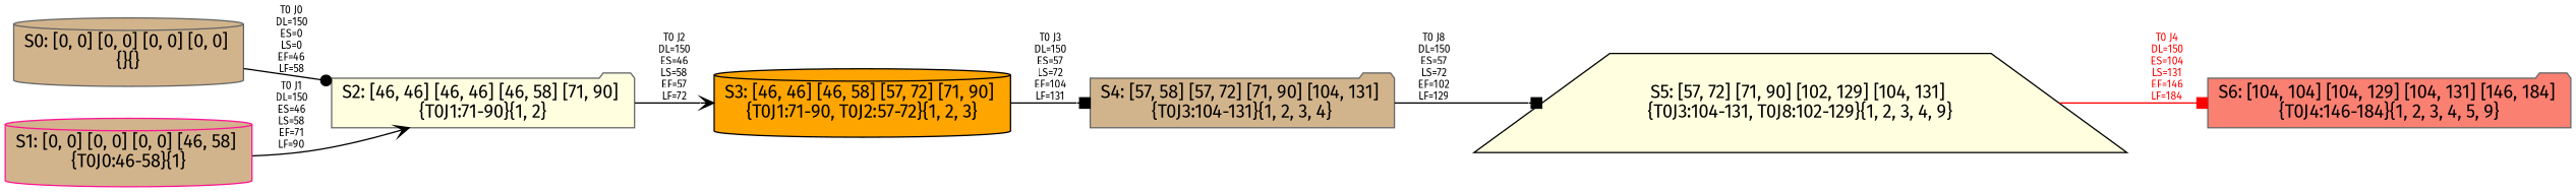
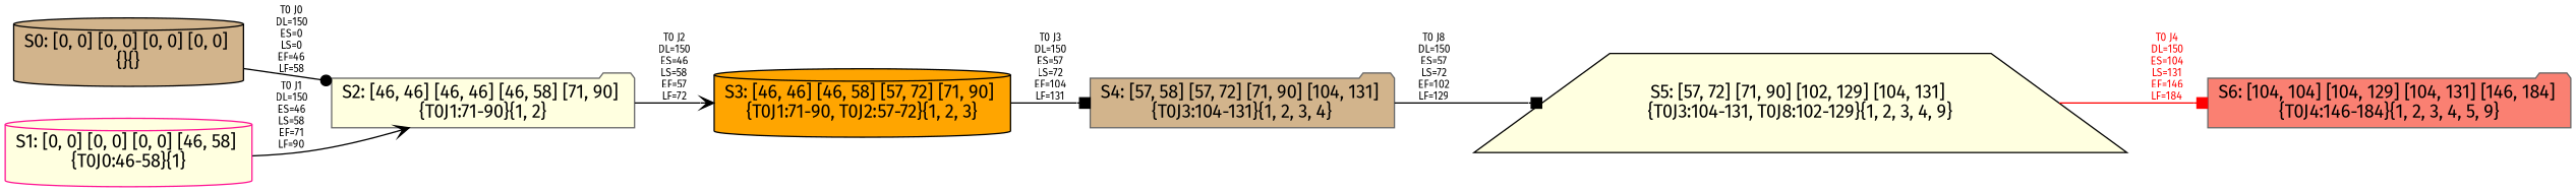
  digraph {
    fontname="Fira Sans"
    rankdir=LR
    node [color=gray40 fillcolor=lightyellow fontname="Fira Sans" shape=cylinder style=filled]
    edge [arrowhead=box fontname="Fira Sans" fontsize=8]
-   n1 [fillcolor=tan label="S0: [0, 0] [0, 0] [0, 0] [0, 0] \n{}{}"]
+   n1 [color=black fillcolor=tan label="S0: [0, 0] [0, 0] [0, 0] [0, 0] \n{}{}"]
    n2 [label="S2: [46, 46] [46, 46] [46, 58] [71, 90] \n{T0J1:71-90}{1, 2}" shape=folder]
-   n3 [color=deeppink fillcolor=tan label="S1: [0, 0] [0, 0] [0, 0] [46, 58] \n{T0J0:46-58}{1}"]
+   n3 [color=deeppink label="S1: [0, 0] [0, 0] [0, 0] [46, 58] \n{T0J0:46-58}{1}"]
    n4 [color=black fillcolor=orange label="S3: [46, 46] [46, 58] [57, 72] [71, 90] \n{T0J1:71-90, T0J2:57-72}{1, 2, 3}"]
    n5 [fillcolor=tan label="S4: [57, 58] [57, 72] [71, 90] [104, 131] \n{T0J3:104-131}{1, 2, 3, 4}" shape=folder]
    n6 [color=black label="S5: [57, 72] [71, 90] [102, 129] [104, 131] \n{T0J3:104-131, T0J8:102-129}{1, 2, 3, 4, 9}" shape=trapezium]
    n7 [fillcolor=salmon label="S6: [104, 104] [104, 129] [104, 131] [146, 184] \n{T0J4:146-184}{1, 2, 3, 4, 5, 9}" shape=folder]
    n1 -> n2 [arrowhead=dot label="T0 J0\nDL=150\nES=0\nLS=0\nEF=46\nLF=58"]
    n2 -> n4 [arrowhead=vee label="T0 J2\nDL=150\nES=46\nLS=58\nEF=57\nLF=72"]
    n3 -> n2 [arrowhead=vee label="T0 J1\nDL=150\nES=46\nLS=58\nEF=71\nLF=90"]
    n4 -> n5 [label="T0 J3\nDL=150\nES=57\nLS=72\nEF=104\nLF=131"]
    n5 -> n6 [label="T0 J8\nDL=150\nES=57\nLS=72\nEF=102\nLF=129"]
    n6 -> n7 [color=Red fontcolor=Red label="T0 J4\nDL=150\nES=104\nLS=131\nEF=146\nLF=184"]
  }
